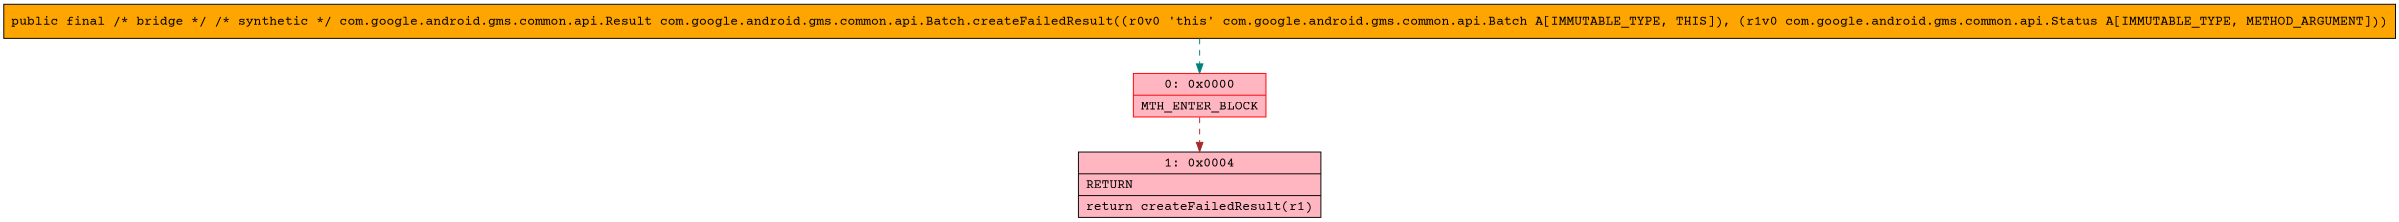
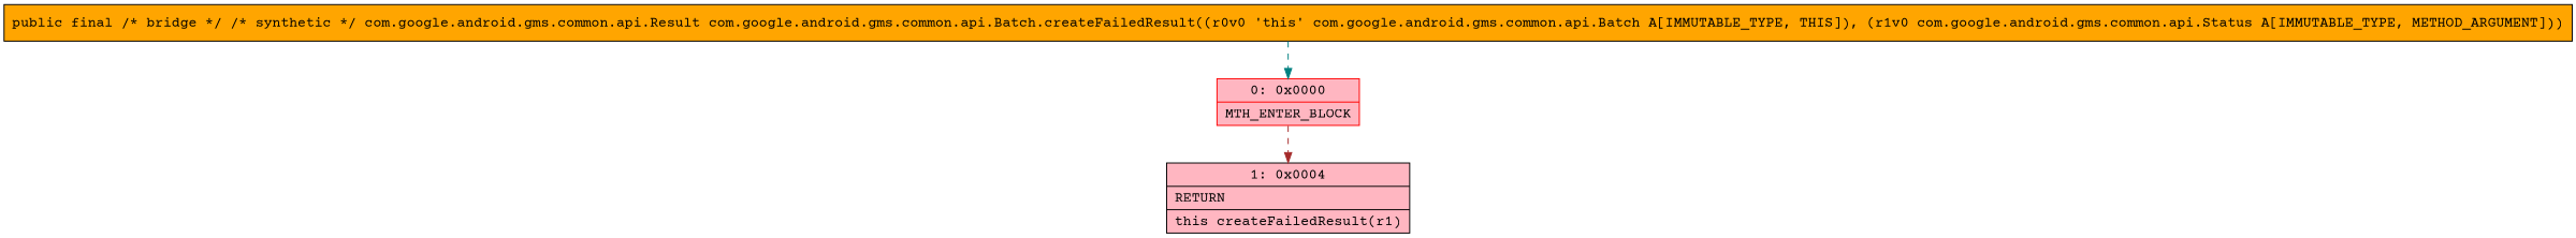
  digraph {
    fontname="Courier Prime"
    node [shape=record style=filled fillcolor=lightpink color=black fontname="Courier Prime"]
    edge [style=dashed fontname="Courier Prime"]
    n1 [label="{0\:\ 0x0000|MTH_ENTER_BLOCK\l}" color=red]
-   n2 [label="{1\:\ 0x0004|RETURN\l|return createFailedResult(r1)\l}"]
+   n2 [label="{1\:\ 0x0004|RETURN\l|this createFailedResult(r1)\l}"]
    n3 [label="{public final \/* bridge *\/ \/* synthetic *\/ com.google.android.gms.common.api.Result com.google.android.gms.common.api.Batch.createFailedResult((r0v0 'this' com.google.android.gms.common.api.Batch A[IMMUTABLE_TYPE, THIS]), (r1v0 com.google.android.gms.common.api.Status A[IMMUTABLE_TYPE, METHOD_ARGUMENT])) }" fillcolor=orange]
    n1 -> n2 [color=brown]
    n3 -> n1 [color=teal]
  }
